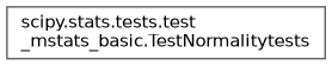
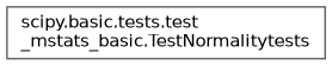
  digraph {
    rankdir=LR
-   n1 [color=grey40 fillcolor=white fontname=Helvetica fontsize=10 height=0.2 label="scipy.stats.tests.test\l_mstats_basic.TestNormalitytests" shape=box style=filled width=0.4]
+   n1 [color=grey40 fillcolor=white fontname=Helvetica fontsize=10 height=0.2 label="scipy.basic.tests.test\l_mstats_basic.TestNormalitytests" shape=box style=filled width=0.4]
  }
